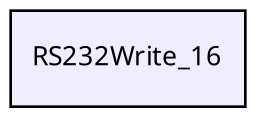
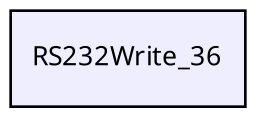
  digraph {
    compound=true
    rankdir=LR
    fontname="Noto Sans"
-   n1 [fillcolor="#eeeeff" fontname="Noto Sans" fontsize=10 label=RS232Write_16 pencolor=black shape=box style=filled]
+   n1 [fillcolor="#eeeeff" fontname="Noto Sans" fontsize=10 label=RS232Write_36 pencolor=black shape=box style=filled]
  }
